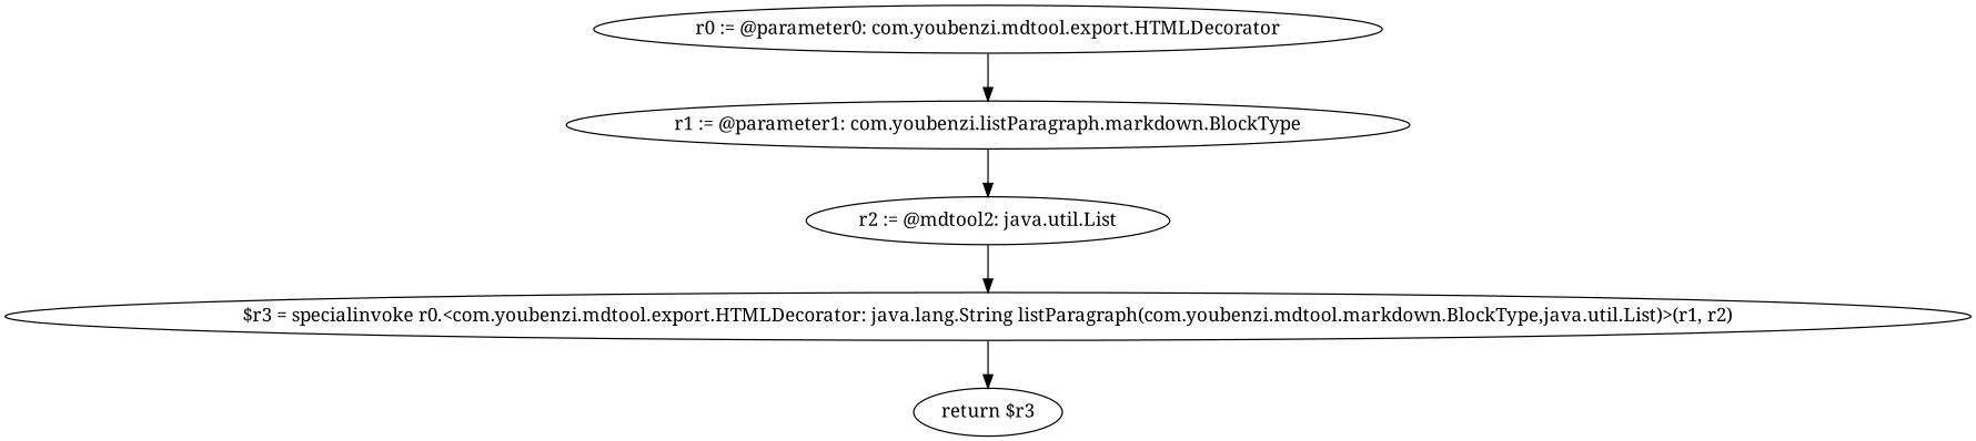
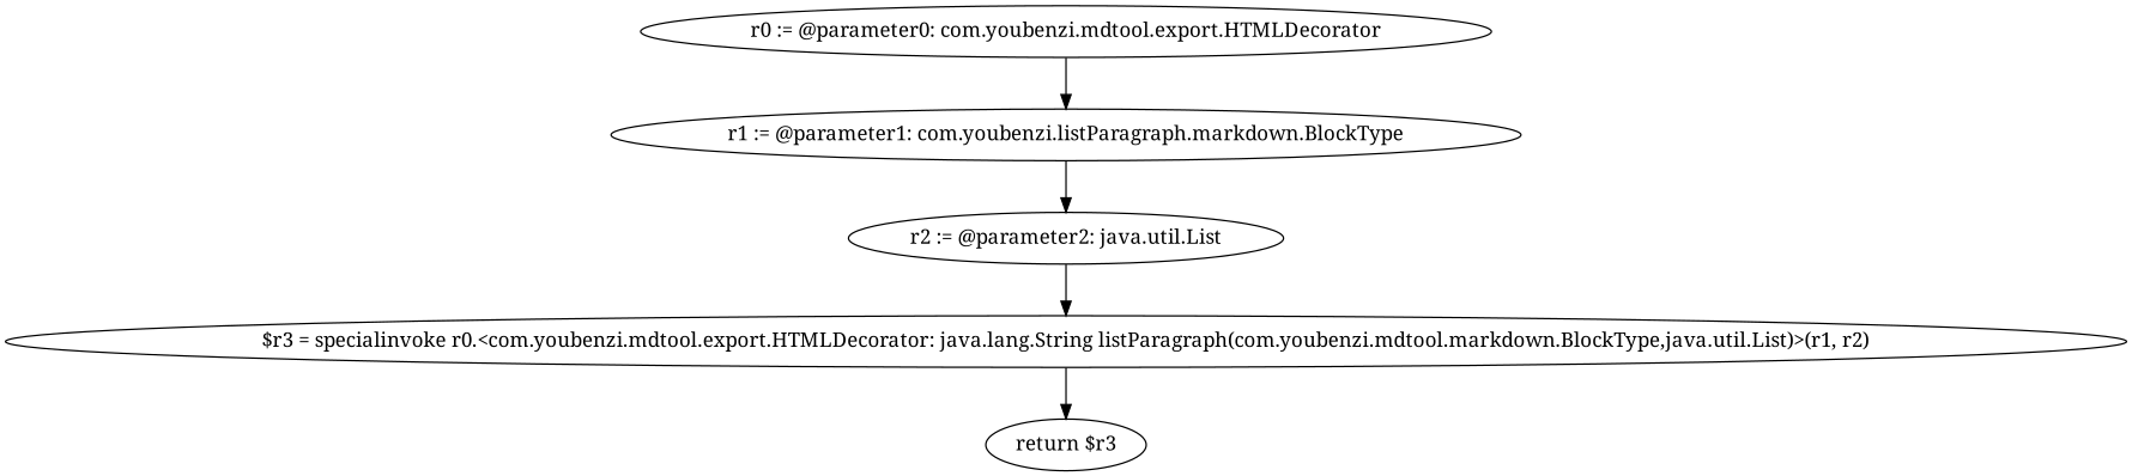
  digraph {
    fontname="Noto Serif"
    node [fontname="Noto Serif"]
    edge [fontname="Noto Serif"]
    n1 [label="r1 := @parameter1: com.youbenzi.listParagraph.markdown.BlockType"]
    "r0 := @parameter0: com.youbenzi.mdtool.export.HTMLDecorator"
-   "r2 := @parameter2: java.util.List" [label="r2 := @mdtool2: java.util.List"]
+   "r2 := @parameter2: java.util.List"
    "$r3 = specialinvoke r0.<com.youbenzi.mdtool.export.HTMLDecorator: java.lang.String listParagraph(com.youbenzi.mdtool.markdown.BlockType,java.util.List)>(r1, r2)"
    "return $r3"
    n1 -> "r2 := @parameter2: java.util.List"
    "r0 := @parameter0: com.youbenzi.mdtool.export.HTMLDecorator" -> n1
    "r2 := @parameter2: java.util.List" -> "$r3 = specialinvoke r0.<com.youbenzi.mdtool.export.HTMLDecorator: java.lang.String listParagraph(com.youbenzi.mdtool.markdown.BlockType,java.util.List)>(r1, r2)"
    "$r3 = specialinvoke r0.<com.youbenzi.mdtool.export.HTMLDecorator: java.lang.String listParagraph(com.youbenzi.mdtool.markdown.BlockType,java.util.List)>(r1, r2)" -> "return $r3"
  }
